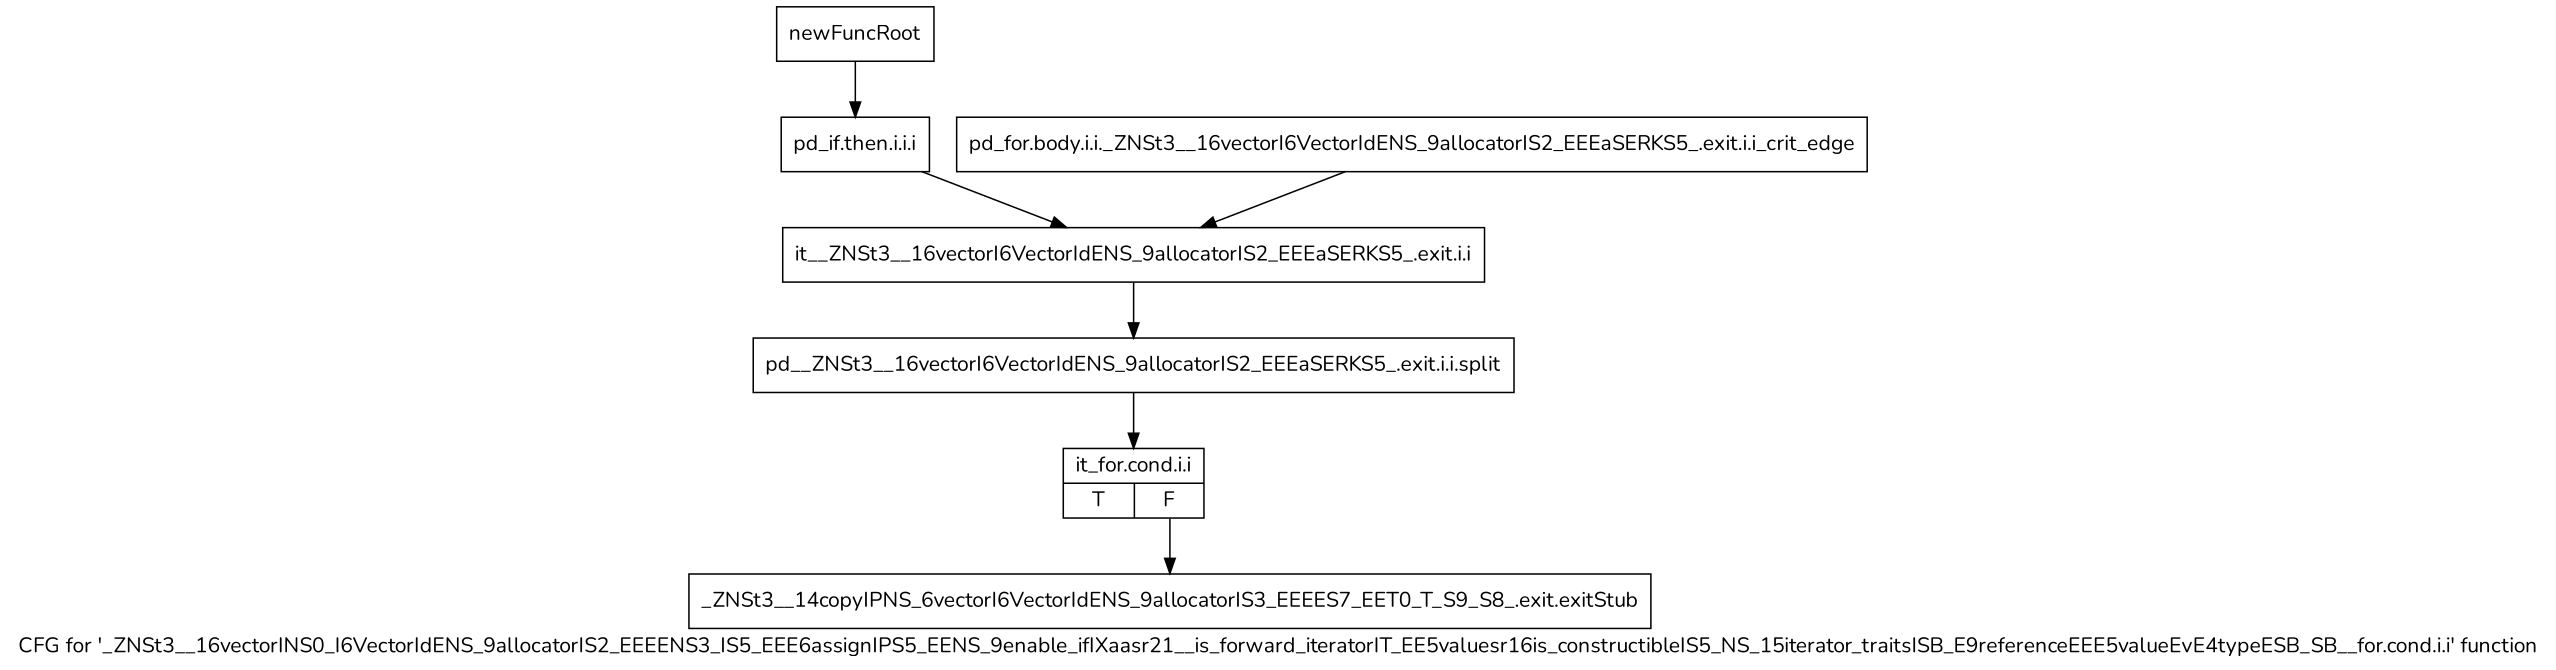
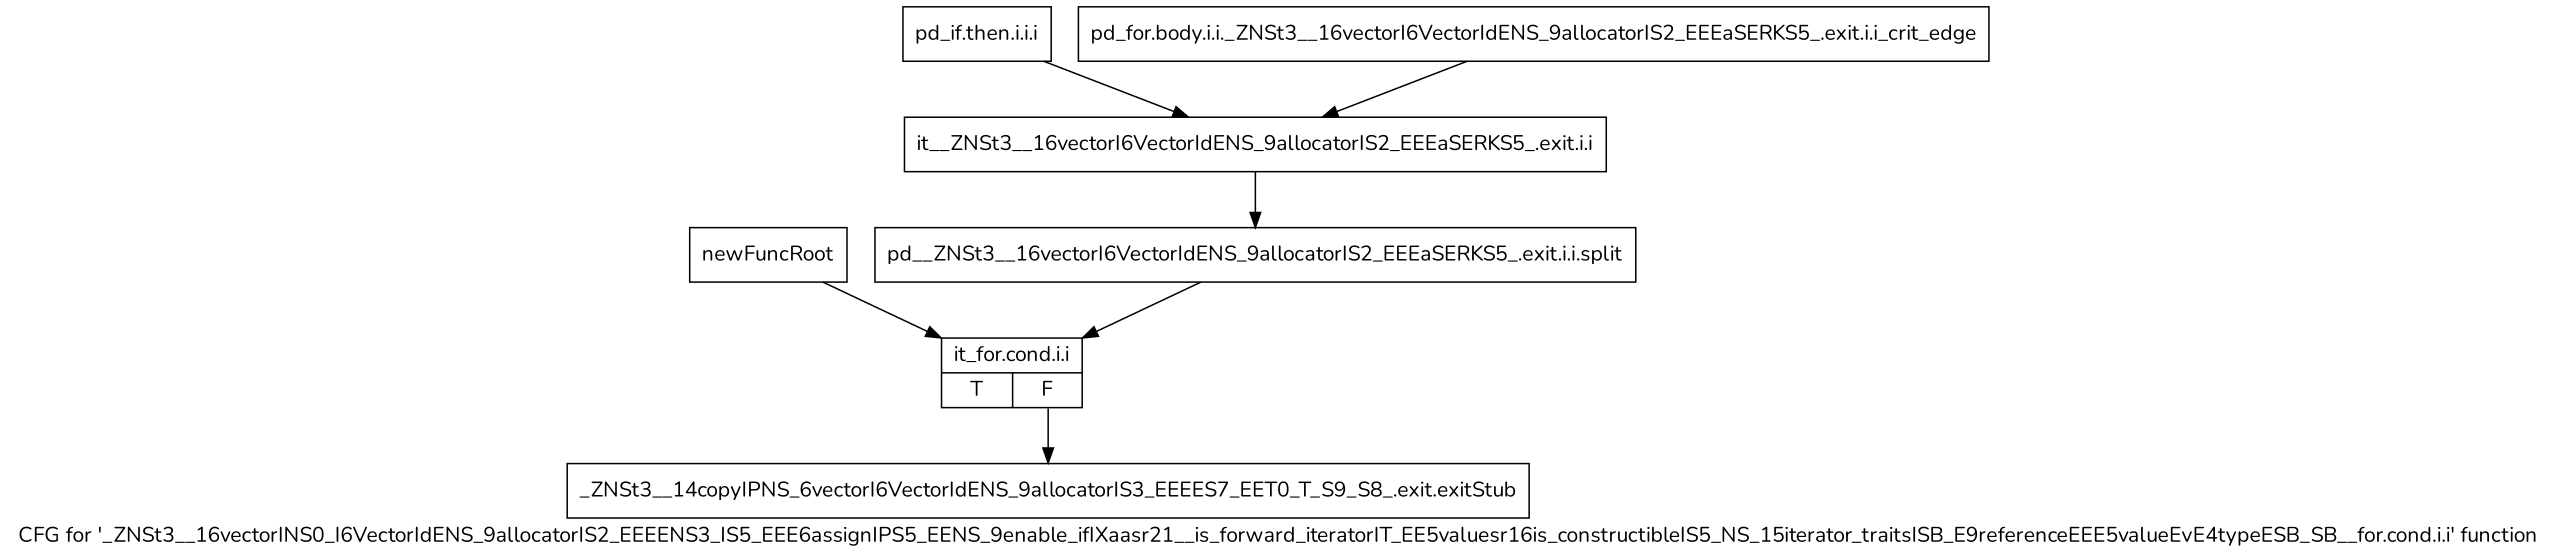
  digraph {
    fontname=Nunito
    label="CFG for '_ZNSt3__16vectorINS0_I6VectorIdENS_9allocatorIS2_EEEENS3_IS5_EEE6assignIPS5_EENS_9enable_ifIXaasr21__is_forward_iteratorIT_EE5valuesr16is_constructibleIS5_NS_15iterator_traitsISB_E9referenceEEE5valueEvE4typeESB_SB__for.cond.i.i' function"
    node [fontname=Nunito shape=record]
    edge [fontname=Nunito]
    n1 [label="{newFuncRoot}"]
    n2 [label="{it_for.cond.i.i|{<s0>T|<s1>F}}"]
    n3 [label="{_ZNSt3__14copyIPNS_6vectorI6VectorIdENS_9allocatorIS3_EEEES7_EET0_T_S9_S8_.exit.exitStub}"]
    n4 [label="{pd_if.then.i.i.i}"]
    n5 [label="{it__ZNSt3__16vectorI6VectorIdENS_9allocatorIS2_EEEaSERKS5_.exit.i.i}"]
    n6 [label="{pd_for.body.i.i._ZNSt3__16vectorI6VectorIdENS_9allocatorIS2_EEEaSERKS5_.exit.i.i_crit_edge}"]
    n7 [label="{pd__ZNSt3__16vectorI6VectorIdENS_9allocatorIS2_EEEaSERKS5_.exit.i.i.split}"]
-   n1 -> n4
+   n1 -> n2
    n2 -> n3 [tailport=s1]
    n4 -> n5
    n5 -> n7
    n6 -> n5
    n7 -> n2
  }
